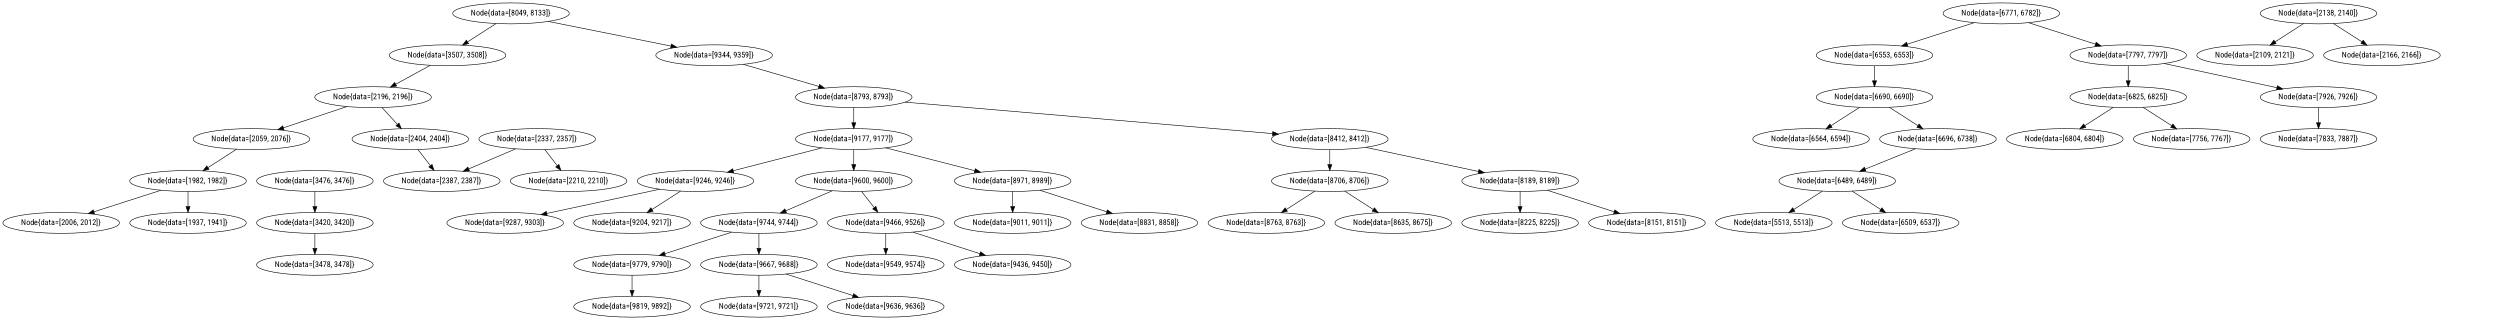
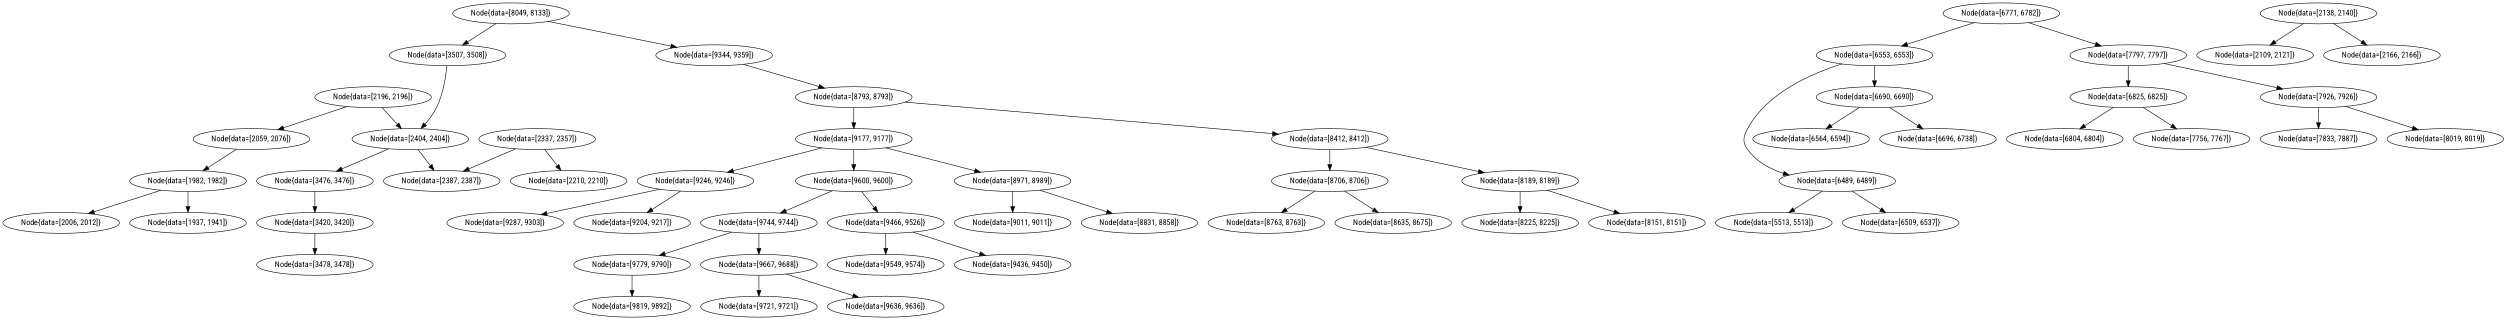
  digraph {
    fontname="Roboto Condensed"
    node [fontname="Roboto Condensed"]
    edge [fontname="Roboto Condensed"]
    n1 [label="Node{data=[8049, 8133]}"]
    n2 [label="Node{data=[3507, 3508]}"]
    n3 [label="Node{data=[9344, 9359]}"]
    n4 [label="Node{data=[2196, 2196]}"]
    n5 [label="Node{data=[8793, 8793]}"]
    n6 [label="Node{data=[2059, 2076]}"]
    n7 [label="Node{data=[2404, 2404]}"]
    n8 [label="Node{data=[6771, 6782]}"]
    n9 [label="Node{data=[6553, 6553]}"]
    n10 [label="Node{data=[7797, 7797]}"]
    n11 [label="Node{data=[1982, 1982]}"]
    n12 [label="Node{data=[3476, 3476]}"]
    n13 [label="Node{data=[2387, 2387]}"]
    n14 [label="Node{data=[1937, 1941]}"]
    n15 [label="Node{data=[2006, 2012]}"]
    n16 [label="Node{data=[2138, 2140]}"]
    n17 [label="Node{data=[2109, 2121]}"]
    n18 [label="Node{data=[2166, 2166]}"]
    n19 [label="Node{data=[2337, 2357]}"]
    n20 [label="Node{data=[2210, 2210]}"]
    n21 [label="Node{data=[3420, 3420]}"]
    n22 [label="Node{data=[3478, 3478]}"]
    n23 [label="Node{data=[6489, 6489]}"]
    n24 [label="Node{data=[6690, 6690]}"]
    n25 [label="Node{data=[6825, 6825]}"]
    n26 [label="Node{data=[7926, 7926]}"]
    n27 [label="Node{data=[5513, 5513]}"]
    n28 [label="Node{data=[6509, 6537]}"]
    n29 [label="Node{data=[6564, 6594]}"]
    n30 [label="Node{data=[6696, 6738]}"]
    n31 [label="Node{data=[6804, 6804]}"]
    n32 [label="Node{data=[7756, 7767]}"]
    n33 [label="Node{data=[7833, 7887]}"]
+   n34 [label="Node{data=[8019, 8019]}"]
    n35 [label="Node{data=[8412, 8412]}"]
    n36 [label="Node{data=[9177, 9177]}"]
    n37 [label="Node{data=[9600, 9600]}"]
    n38 [label="Node{data=[9466, 9526]}"]
    n39 [label="Node{data=[9744, 9744]}"]
    n40 [label="Node{data=[8189, 8189]}"]
    n41 [label="Node{data=[8706, 8706]}"]
    n42 [label="Node{data=[8971, 8989]}"]
    n43 [label="Node{data=[9246, 9246]}"]
    n44 [label="Node{data=[8151, 8151]}"]
    n45 [label="Node{data=[8225, 8225]}"]
    n46 [label="Node{data=[8635, 8675]}"]
    n47 [label="Node{data=[8763, 8763]}"]
    n48 [label="Node{data=[8831, 8858]}"]
    n49 [label="Node{data=[9011, 9011]}"]
    n50 [label="Node{data=[9204, 9217]}"]
    n51 [label="Node{data=[9287, 9303]}"]
    n52 [label="Node{data=[9436, 9450]}"]
    n53 [label="Node{data=[9549, 9574]}"]
    n54 [label="Node{data=[9667, 9688]}"]
    n55 [label="Node{data=[9779, 9790]}"]
    n56 [label="Node{data=[9636, 9636]}"]
    n57 [label="Node{data=[9721, 9721]}"]
    n58 [label="Node{data=[9819, 9892]}"]
    n1 -> n2
    n1 -> n3
-   n2 -> n4
+   n2 -> n7
    n3 -> n5
    n4 -> n6
    n4 -> n7
    n5 -> n35
    n5 -> n36
    n6 -> n11
+   n7 -> n12
    n7 -> n13
    n8 -> n9
    n8 -> n10
-   n30 -> n23
+   n9 -> n23
    n9 -> n24
    n10 -> n25
    n10 -> n26
    n11 -> n14
    n11 -> n15
    n12 -> n21
    n16 -> n17
    n16 -> n18
    n19 -> n13
    n19 -> n20
    n21 -> n22
    n23 -> n27
    n23 -> n28
    n24 -> n29
    n24 -> n30
    n25 -> n31
    n25 -> n32
    n26 -> n33
+   n26 -> n34
    n35 -> n40
    n35 -> n41
    n36 -> n37
    n36 -> n42
    n36 -> n43
    n37 -> n38
    n37 -> n39
    n38 -> n52
    n38 -> n53
    n39 -> n54
    n39 -> n55
    n40 -> n44
    n40 -> n45
    n41 -> n46
    n41 -> n47
    n42 -> n48
    n42 -> n49
    n43 -> n50
    n43 -> n51
    n54 -> n56
    n54 -> n57
    n55 -> n58
  }
